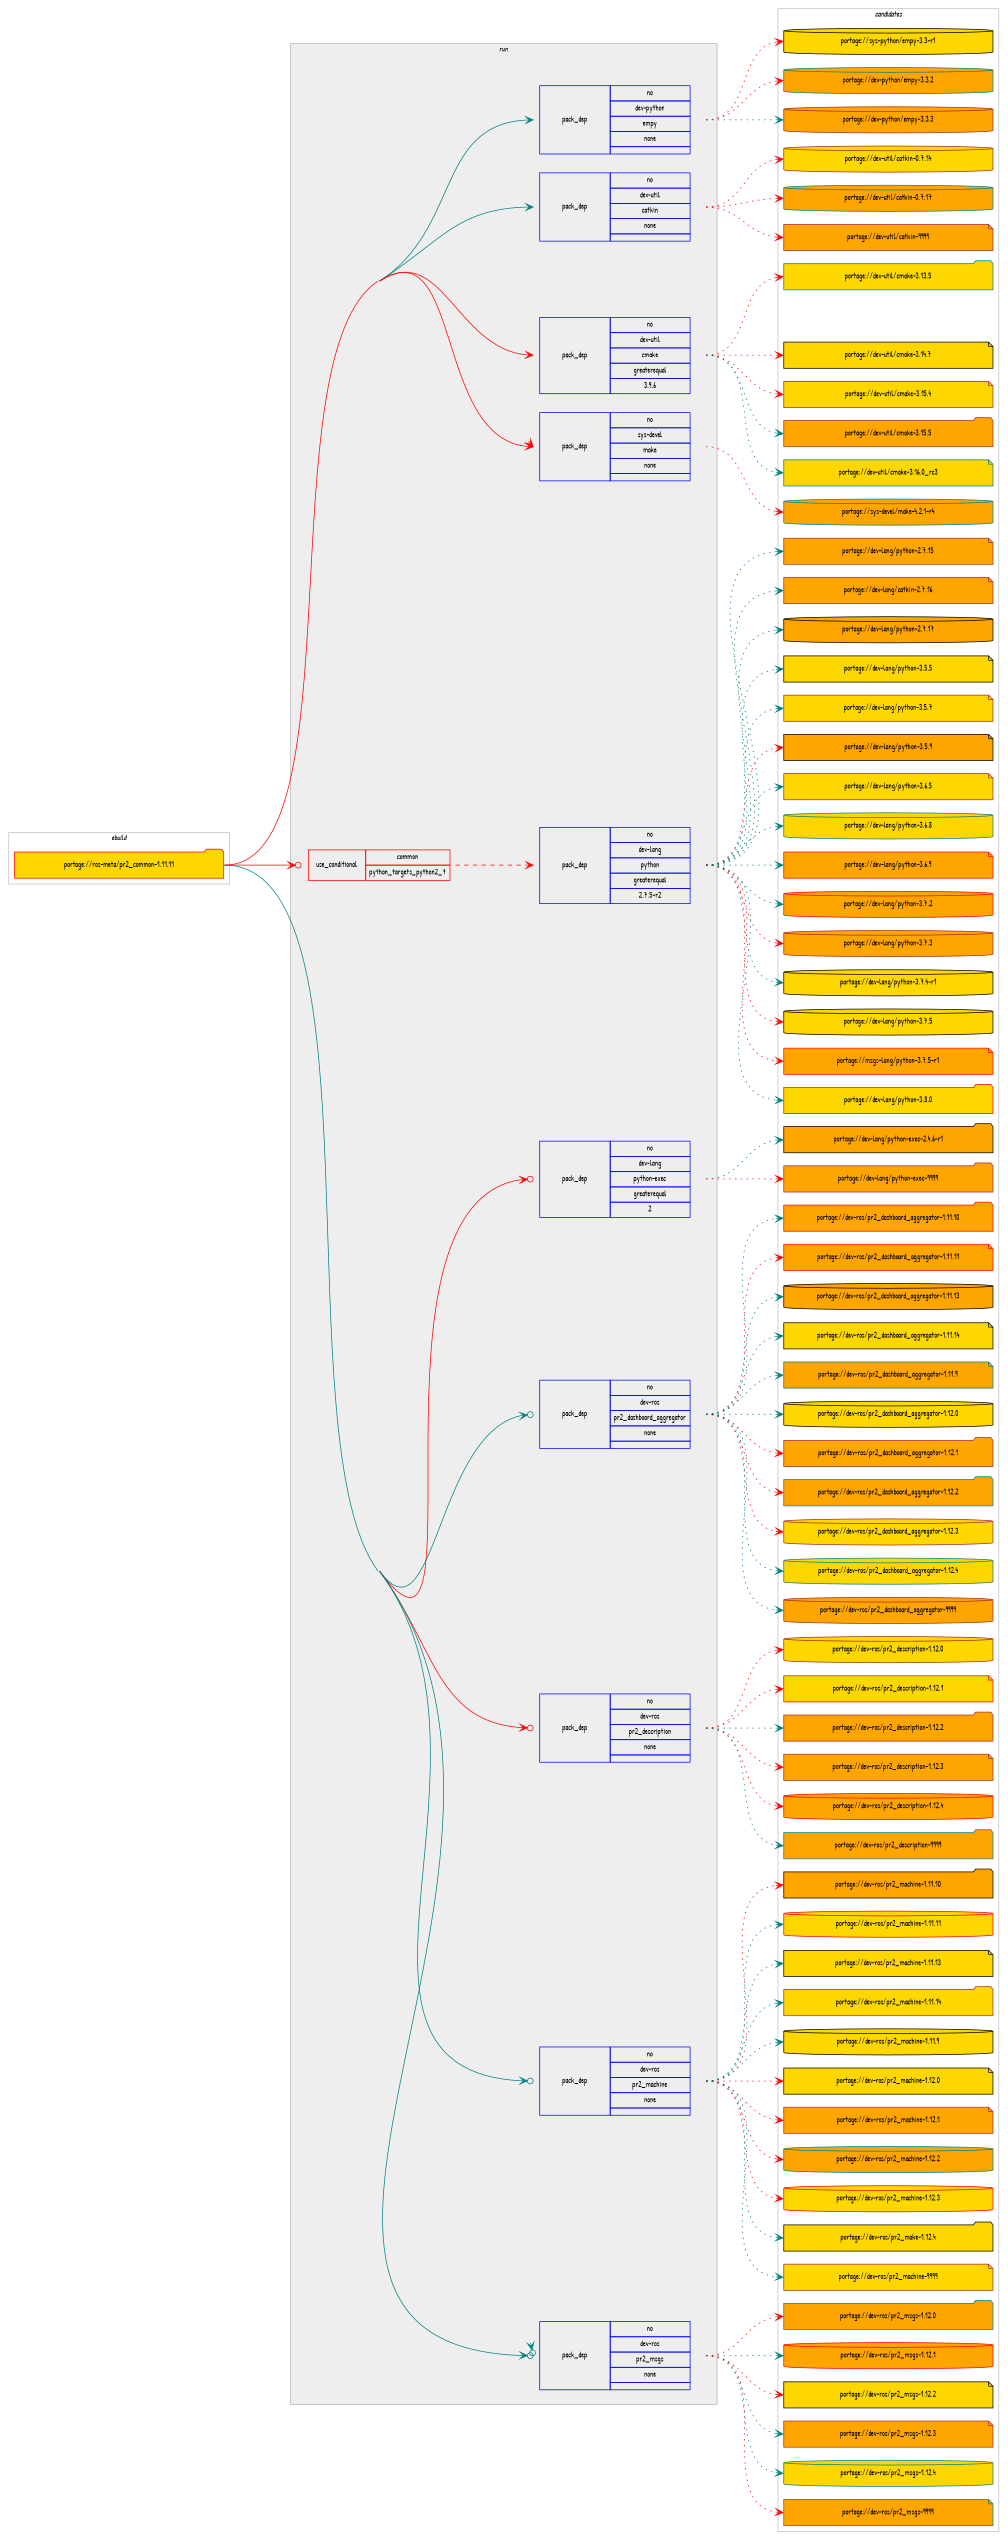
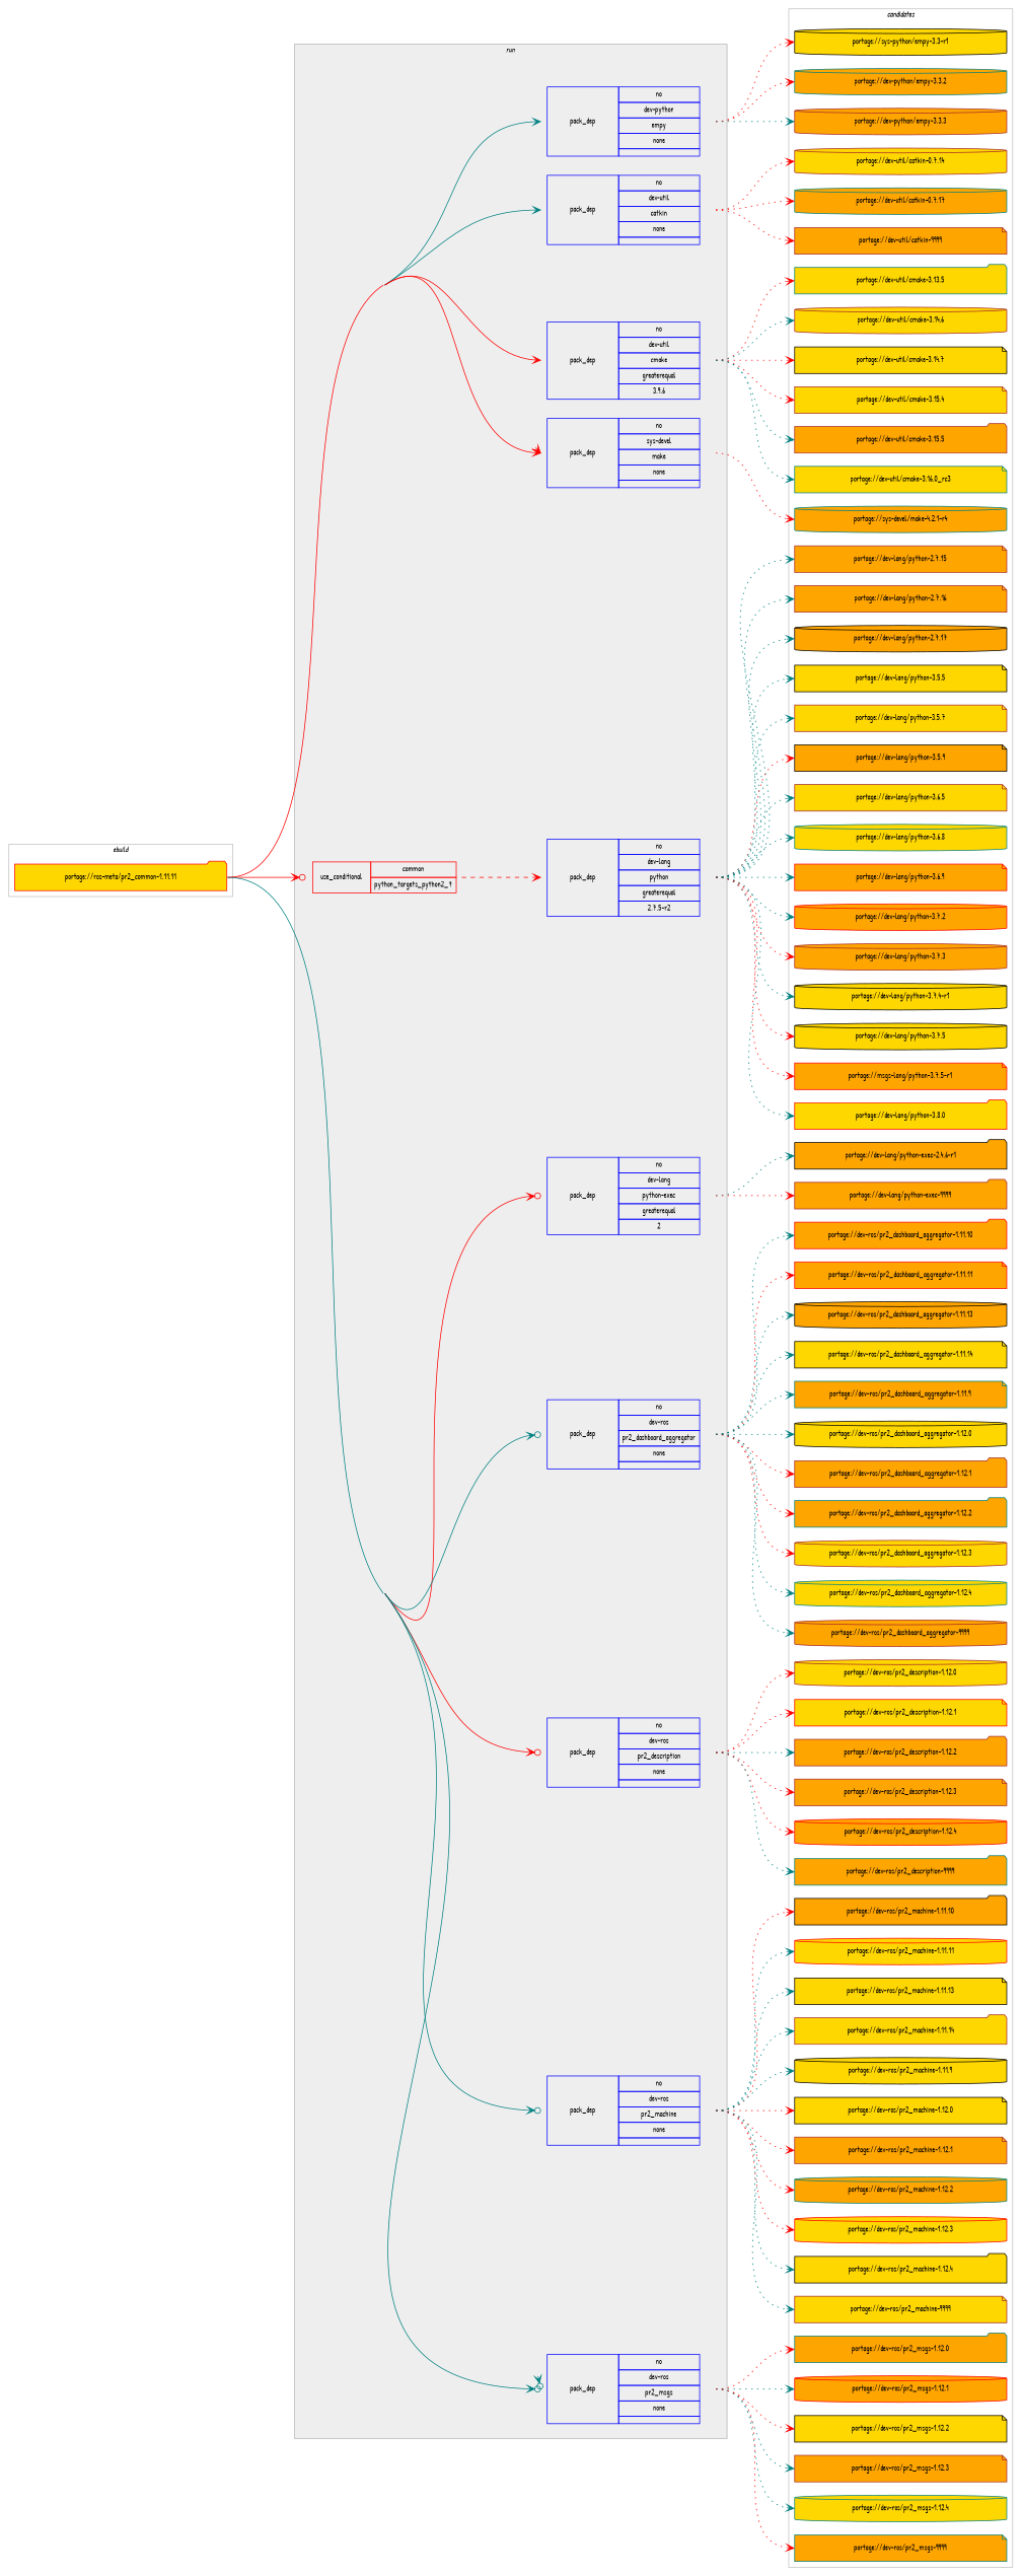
  digraph {
    compound=true
    concentrate=true
    fontname="Patrick Hand"
    fontsize=10
    newrank=true
    rankdir=LR
    ranksep=1.5
    node [color=brown fillcolor=orange fontname="Patrick Hand" fontsize=10 shape=cylinder style=filled]
    edge [arrowhead=vee color=teal fontname="Patrick Hand" headport=w style=dotted tailport=e weight=100]
    n1 [color=red fillcolor=gold label="portage://ros-meta/pr2_common-1.11.11" shape=folder width=4]
    n2 [color=blue label=<<TABLE BORDER="0" CELLBORDER="1" CELLSPACING="0" CELLPADDING="4" WIDTH="220"><TR><TD ROWSPAN="6" CELLPADDING="30">pack_dep</TD></TR><TR><TD WIDTH="110">no</TD></TR><TR><TD>dev-python</TD></TR><TR><TD>empy</TD></TR><TR><TD>none</TD></TR><TR><TD></TD></TR></TABLE>> shape=none fillcolor="" style=""]
    n3 [color=blue label=<<TABLE BORDER="0" CELLBORDER="1" CELLSPACING="0" CELLPADDING="4" WIDTH="220"><TR><TD ROWSPAN="6" CELLPADDING="30">pack_dep</TD></TR><TR><TD WIDTH="110">no</TD></TR><TR><TD>dev-util</TD></TR><TR><TD>catkin</TD></TR><TR><TD>none</TD></TR><TR><TD></TD></TR></TABLE>> shape=none fillcolor="" style=""]
    n4 [color=blue label=<<TABLE BORDER="0" CELLBORDER="1" CELLSPACING="0" CELLPADDING="4" WIDTH="220"><TR><TD ROWSPAN="6" CELLPADDING="30">pack_dep</TD></TR><TR><TD WIDTH="110">no</TD></TR><TR><TD>dev-util</TD></TR><TR><TD>cmake</TD></TR><TR><TD>greaterequal</TD></TR><TR><TD>3.9.6</TD></TR></TABLE>> shape=none fillcolor="" style=""]
    n5 [color=blue label=<<TABLE BORDER="0" CELLBORDER="1" CELLSPACING="0" CELLPADDING="4" WIDTH="220"><TR><TD ROWSPAN="6" CELLPADDING="30">pack_dep</TD></TR><TR><TD WIDTH="110">no</TD></TR><TR><TD>sys-devel</TD></TR><TR><TD>make</TD></TR><TR><TD>none</TD></TR><TR><TD></TD></TR></TABLE>> shape=none fillcolor="" style=""]
    n6 [color=blue label=<<TABLE BORDER="0" CELLBORDER="1" CELLSPACING="0" CELLPADDING="4" WIDTH="220"><TR><TD ROWSPAN="6" CELLPADDING="30">pack_dep</TD></TR><TR><TD WIDTH="110">no</TD></TR><TR><TD>dev-lang</TD></TR><TR><TD>python</TD></TR><TR><TD>greaterequal</TD></TR><TR><TD>2.7.5-r2</TD></TR></TABLE>> shape=none fillcolor="" style=""]
    n7 [color=red label=<<TABLE BORDER="0" CELLBORDER="1" CELLSPACING="0" CELLPADDING="4"><TR><TD ROWSPAN="3" CELLPADDING="10">use_conditional</TD></TR><TR><TD>common</TD></TR><TR><TD>python_targets_python2_7</TD></TR></TABLE>> shape=none fillcolor="" style=""]
    n8 [color=blue label=<<TABLE BORDER="0" CELLBORDER="1" CELLSPACING="0" CELLPADDING="4" WIDTH="220"><TR><TD ROWSPAN="6" CELLPADDING="30">pack_dep</TD></TR><TR><TD WIDTH="110">no</TD></TR><TR><TD>dev-lang</TD></TR><TR><TD>python-exec</TD></TR><TR><TD>greaterequal</TD></TR><TR><TD>2</TD></TR></TABLE>> shape=none fillcolor="" style=""]
    n9 [color=blue label=<<TABLE BORDER="0" CELLBORDER="1" CELLSPACING="0" CELLPADDING="4" WIDTH="220"><TR><TD ROWSPAN="6" CELLPADDING="30">pack_dep</TD></TR><TR><TD WIDTH="110">no</TD></TR><TR><TD>dev-ros</TD></TR><TR><TD>pr2_dashboard_aggregator</TD></TR><TR><TD>none</TD></TR><TR><TD></TD></TR></TABLE>> shape=none fillcolor="" style=""]
    n10 [color=blue label=<<TABLE BORDER="0" CELLBORDER="1" CELLSPACING="0" CELLPADDING="4" WIDTH="220"><TR><TD ROWSPAN="6" CELLPADDING="30">pack_dep</TD></TR><TR><TD WIDTH="110">no</TD></TR><TR><TD>dev-ros</TD></TR><TR><TD>pr2_description</TD></TR><TR><TD>none</TD></TR><TR><TD></TD></TR></TABLE>> shape=none fillcolor="" style=""]
    n11 [color=blue label=<<TABLE BORDER="0" CELLBORDER="1" CELLSPACING="0" CELLPADDING="4" WIDTH="220"><TR><TD ROWSPAN="6" CELLPADDING="30">pack_dep</TD></TR><TR><TD WIDTH="110">no</TD></TR><TR><TD>dev-ros</TD></TR><TR><TD>pr2_machine</TD></TR><TR><TD>none</TD></TR><TR><TD></TD></TR></TABLE>> shape=none fillcolor="" style=""]
    n12 [color=blue label=<<TABLE BORDER="0" CELLBORDER="1" CELLSPACING="0" CELLPADDING="4" WIDTH="220"><TR><TD ROWSPAN="6" CELLPADDING="30">pack_dep</TD></TR><TR><TD WIDTH="110">no</TD></TR><TR><TD>dev-ros</TD></TR><TR><TD>pr2_msgs</TD></TR><TR><TD>none</TD></TR><TR><TD></TD></TR></TABLE>> shape=none fillcolor="" style=""]
    n13 [color=black fillcolor=gold label="portage://sys-python/empy-3.3-r1" width=4]
    n14 [color=teal label="portage://dev-python/empy-3.3.2" width=4]
    n15 [label="portage://dev-python/empy-3.3.3" width=4]
    n16 [fillcolor=gold label="portage://dev-util/catkin-0.7.14" width=4]
    n17 [color=teal label="portage://dev-util/catkin-0.7.17" width=4]
    n18 [label="portage://dev-util/catkin-9999" shape=note width=4]
    n19 [color=teal fillcolor=gold label="portage://dev-util/cmake-3.13.5" shape=folder width=4]
+   n20 [fillcolor=gold label="portage://dev-util/cmake-3.14.6" width=4]
    n21 [color=black fillcolor=gold label="portage://dev-util/cmake-3.14.7" shape=note width=4]
    n22 [fillcolor=gold label="portage://dev-util/cmake-3.15.4" shape=note width=4]
    n23 [label="portage://dev-util/cmake-3.15.5" shape=folder width=4]
    n24 [color=teal fillcolor=gold label="portage://dev-util/cmake-3.16.0_rc3" shape=note width=4]
    n25 [color=teal label="portage://sys-devel/make-4.2.1-r4" width=4]
    n26 [label="portage://dev-lang/python-2.7.15" shape=note width=4]
-   n27 [label="portage://dev-lang/catkin-2.7.16" shape=note width=4]
+   n27 [label="portage://dev-lang/python-2.7.16" shape=note width=4]
    n28 [color=black label="portage://dev-lang/python-2.7.17" width=4]
    n29 [color=black fillcolor=gold label="portage://dev-lang/python-3.5.5" shape=note width=4]
    n30 [fillcolor=gold label="portage://dev-lang/python-3.5.7" shape=note width=4]
    n31 [color=black label="portage://dev-lang/python-3.5.9" shape=note width=4]
    n32 [fillcolor=gold label="portage://dev-lang/python-3.6.5" shape=note width=4]
    n33 [color=teal fillcolor=gold label="portage://dev-lang/python-3.6.8" width=4]
    n34 [color=red label="portage://dev-lang/python-3.6.9" shape=note width=4]
    n35 [color=red label="portage://dev-lang/python-3.7.2" width=4]
    n36 [label="portage://dev-lang/python-3.7.3" width=4]
    n37 [color=black fillcolor=gold label="portage://dev-lang/python-3.7.4-r1" width=4]
    n38 [color=black fillcolor=gold label="portage://dev-lang/python-3.7.5" width=4]
    n39 [color=red label="portage://msgs-lang/python-3.7.5-r1" shape=note width=4]
    n40 [color=red fillcolor=gold label="portage://dev-lang/python-3.8.0" shape=folder width=4]
    n41 [color=black label="portage://dev-lang/python-exec-2.4.6-r1" shape=folder width=4]
    n42 [label="portage://dev-lang/python-exec-9999" shape=folder width=4]
    n43 [color=red label="portage://dev-ros/pr2_dashboard_aggregator-1.11.10" shape=folder width=4]
    n44 [color=red label="portage://dev-ros/pr2_dashboard_aggregator-1.11.11" shape=note width=4]
    n45 [color=black label="portage://dev-ros/pr2_dashboard_aggregator-1.11.13" width=4]
    n46 [color=black fillcolor=gold label="portage://dev-ros/pr2_dashboard_aggregator-1.11.14" shape=note width=4]
    n47 [color=teal label="portage://dev-ros/pr2_dashboard_aggregator-1.11.9" shape=note width=4]
    n48 [color=black fillcolor=gold label="portage://dev-ros/pr2_dashboard_aggregator-1.12.0" width=4]
    n49 [label="portage://dev-ros/pr2_dashboard_aggregator-1.12.1" shape=folder width=4]
    n50 [color=teal label="portage://dev-ros/pr2_dashboard_aggregator-1.12.2" shape=folder width=4]
    n51 [fillcolor=gold label="portage://dev-ros/pr2_dashboard_aggregator-1.12.3" width=4]
    n52 [color=teal fillcolor=gold label="portage://dev-ros/pr2_dashboard_aggregator-1.12.4" width=4]
    n53 [label="portage://dev-ros/pr2_dashboard_aggregator-9999" width=4]
    n54 [fillcolor=gold label="portage://dev-ros/pr2_description-1.12.0" width=4]
    n55 [color=red fillcolor=gold label="portage://dev-ros/pr2_description-1.12.1" shape=note width=4]
    n56 [label="portage://dev-ros/pr2_description-1.12.2" shape=folder width=4]
    n57 [label="portage://dev-ros/pr2_description-1.12.3" shape=note width=4]
    n58 [color=red label="portage://dev-ros/pr2_description-1.12.4" width=4]
    n59 [color=teal label="portage://dev-ros/pr2_description-9999" shape=folder width=4]
    n60 [color=black label="portage://dev-ros/pr2_machine-1.11.10" shape=folder width=4]
    n61 [color=red fillcolor=gold label="portage://dev-ros/pr2_machine-1.11.11" width=4]
    n62 [color=black fillcolor=gold label="portage://dev-ros/pr2_machine-1.11.13" shape=note width=4]
    n63 [fillcolor=gold label="portage://dev-ros/pr2_machine-1.11.14" shape=folder width=4]
    n64 [color=black fillcolor=gold label="portage://dev-ros/pr2_machine-1.11.9" width=4]
    n65 [color=black fillcolor=gold label="portage://dev-ros/pr2_machine-1.12.0" shape=note width=4]
    n66 [label="portage://dev-ros/pr2_machine-1.12.1" shape=note width=4]
    n67 [color=teal label="portage://dev-ros/pr2_machine-1.12.2" width=4]
    n68 [color=red fillcolor=gold label="portage://dev-ros/pr2_machine-1.12.3" width=4]
-   n69 [color=black fillcolor=gold label="portage://dev-ros/pr2_make-1.12.4" shape=folder width=4]
+   n69 [color=black fillcolor=gold label="portage://dev-ros/pr2_machine-1.12.4" shape=folder width=4]
    n70 [fillcolor=gold label="portage://dev-ros/pr2_machine-9999" shape=note width=4]
    n71 [color=teal label="portage://dev-ros/pr2_msgs-1.12.0" shape=folder width=4]
    n72 [color=red label="portage://dev-ros/pr2_msgs-1.12.1" width=4]
    n73 [color=black fillcolor=gold label="portage://dev-ros/pr2_msgs-1.12.2" shape=note width=4]
    n74 [label="portage://dev-ros/pr2_msgs-1.12.3" shape=note width=4]
    n75 [color=teal fillcolor=gold label="portage://dev-ros/pr2_msgs-1.12.4" width=4]
    n76 [color=teal label="portage://dev-ros/pr2_msgs-9999" shape=note width=4]
    subgraph cluster_1 {
      color=gray
      label=<<i>dependencies</i>>
      subgraph cluster_2 {
        color=gray
        fillcolor="#eeeeee"
        label=<<i>compile</i>>
        style=filled
        subgraph sub_3 {
          color=gray
          fillcolor="#eeeeee"
          label=<<i>compile</i>>
          style=filled
          n2
        }
        subgraph sub_4 {
          color=gray
          fillcolor="#eeeeee"
          label=<<i>compile</i>>
          style=filled
          n3
        }
        subgraph sub_5 {
          color=gray
          fillcolor="#eeeeee"
          label=<<i>compile</i>>
          style=filled
          n4
        }
        subgraph sub_6 {
          color=gray
          fillcolor="#eeeeee"
          label=<<i>compile</i>>
          style=filled
          n5
        }
      }
      subgraph cluster_7 {
        color=gray
        fillcolor="#eeeeee"
        label=<<i>compile and run</i>>
        style=filled
        subgraph sub_8 {
          color=gray
          fillcolor="#eeeeee"
          label=<<i>compile and run</i>>
          style=filled
          n7
          subgraph sub_9 {
            color=gray
            fillcolor="#eeeeee"
            label=<<i>compile and run</i>>
            style=filled
            n6
          }
        }
        subgraph sub_10 {
          color=gray
          fillcolor="#eeeeee"
          label=<<i>compile and run</i>>
          style=filled
          n8
        }
        subgraph sub_11 {
          color=gray
          fillcolor="#eeeeee"
          label=<<i>compile and run</i>>
          style=filled
          n9
        }
        subgraph sub_12 {
          color=gray
          fillcolor="#eeeeee"
          label=<<i>compile and run</i>>
          style=filled
          n10
        }
        subgraph sub_13 {
          color=gray
          fillcolor="#eeeeee"
          label=<<i>compile and run</i>>
          style=filled
          n11
        }
        subgraph sub_14 {
          color=gray
          fillcolor="#eeeeee"
          label=<<i>compile and run</i>>
          style=filled
          n12
        }
      }
      subgraph cluster_15 {
        color=gray
        fillcolor="#eeeeee"
        label=<<i>run</i>>
        style=filled
      }
    }
    subgraph cluster_16 {
      color=gray
      label=<<i>ebuild</i>>
      rank=same
      n1
    }
    subgraph cluster_17 {
      color=gray
      label=<<i>candidates</i>>
      rank=same
      subgraph sub_18 {
        color=black
        label=<<i>candidates</i>>
        nodesep=1
        rank=same
        n13
        n14
        n15
      }
      subgraph sub_19 {
        color=black
        label=<<i>candidates</i>>
        nodesep=1
        rank=same
        n16
        n17
        n18
      }
      subgraph sub_20 {
        color=black
        label=<<i>candidates</i>>
        nodesep=1
        rank=same
        n19
+       n20
        n21
        n22
        n23
        n24
      }
      subgraph sub_21 {
        color=black
        label=<<i>candidates</i>>
        nodesep=1
        rank=same
        n25
      }
      subgraph sub_22 {
        color=black
        label=<<i>candidates</i>>
        nodesep=1
        rank=same
        n26
        n27
        n28
        n29
        n30
        n31
        n32
        n33
        n34
        n35
        n36
        n37
        n38
        n39
        n40
      }
      subgraph sub_23 {
        color=black
        label=<<i>candidates</i>>
        nodesep=1
        rank=same
        n41
        n42
      }
      subgraph sub_24 {
        color=black
        label=<<i>candidates</i>>
        nodesep=1
        rank=same
        n43
        n44
        n45
        n46
        n47
        n48
        n49
        n50
        n51
        n52
        n53
      }
      subgraph sub_25 {
        color=black
        label=<<i>candidates</i>>
        nodesep=1
        rank=same
        n54
        n55
        n56
        n57
        n58
        n59
      }
      subgraph sub_26 {
        color=black
        label=<<i>candidates</i>>
        nodesep=1
        rank=same
        n60
        n61
        n62
        n63
        n64
        n65
        n66
        n67
        n68
        n69
        n70
      }
      subgraph sub_27 {
        color=black
        label=<<i>candidates</i>>
        nodesep=1
        rank=same
        n71
        n72
        n73
        n74
        n75
        n76
      }
    }
    n1 -> n2 [style=solid weight=20]
    n1 -> n3 [style=solid weight=20]
    n1 -> n4 [color=red style=solid weight=20]
    n1 -> n5 [color=red style=solid weight=20]
    n1 -> n7 [arrowhead=odotvee color=red style=solid weight=20]
    n1 -> n8 [arrowhead=odotvee color=red style=solid weight=20]
    n1 -> n9 [arrowhead=odotvee style=solid weight=20]
    n1 -> n10 [arrowhead=odotvee color=red style=solid weight=20]
    n1 -> n11 [arrowhead=odotvee style=solid weight=20]
    n1 -> n12 [arrowhead=odotvee style=solid weight=20]
    n2 -> n13 [color=red]
    n2 -> n14 [color=red]
    n2 -> n15
    n3 -> n16 [color=red]
    n3 -> n17 [color=red]
    n3 -> n18 [color=red]
    n4 -> n19 [color=red]
+   n4 -> n20
    n4 -> n21 [color=red]
    n4 -> n22 [color=red]
    n4 -> n23
    n4 -> n24
    n5 -> n25 [color=red]
    n6 -> n26
    n6 -> n27
    n6 -> n28
    n6 -> n29
    n6 -> n30
    n6 -> n31 [color=red]
    n6 -> n32
    n6 -> n33
    n6 -> n34
    n6 -> n35
    n6 -> n36 [color=red]
    n6 -> n37
    n6 -> n38 [color=red]
    n6 -> n39 [color=red]
    n6 -> n40
    n7 -> n6 [color=red style=dashed weight=20]
    n8 -> n41
    n8 -> n42 [color=red]
    n9 -> n43
    n9 -> n44 [color=red]
    n9 -> n45
    n9 -> n46
    n9 -> n47
    n9 -> n48
    n9 -> n49 [color=red]
    n9 -> n50 [color=red]
    n9 -> n51 [color=red]
    n9 -> n52
    n9 -> n53
    n10 -> n54 [color=red]
    n10 -> n55 [color=red]
    n10 -> n56
    n10 -> n57 [color=red]
    n10 -> n58 [color=red]
    n10 -> n59
    n11 -> n60 [color=red]
    n11 -> n61
    n11 -> n62
    n11 -> n63
    n11 -> n64
    n11 -> n65 [color=red]
    n11 -> n66 [color=red]
    n11 -> n67 [color=red]
    n11 -> n68 [color=red]
    n11 -> n69
    n11 -> n70
    n12 -> n71 [color=red]
    n12 -> n72
    n12 -> n73 [color=red]
    n12 -> n74
    n12 -> n75
    n12 -> n76 [color=red]
  }
